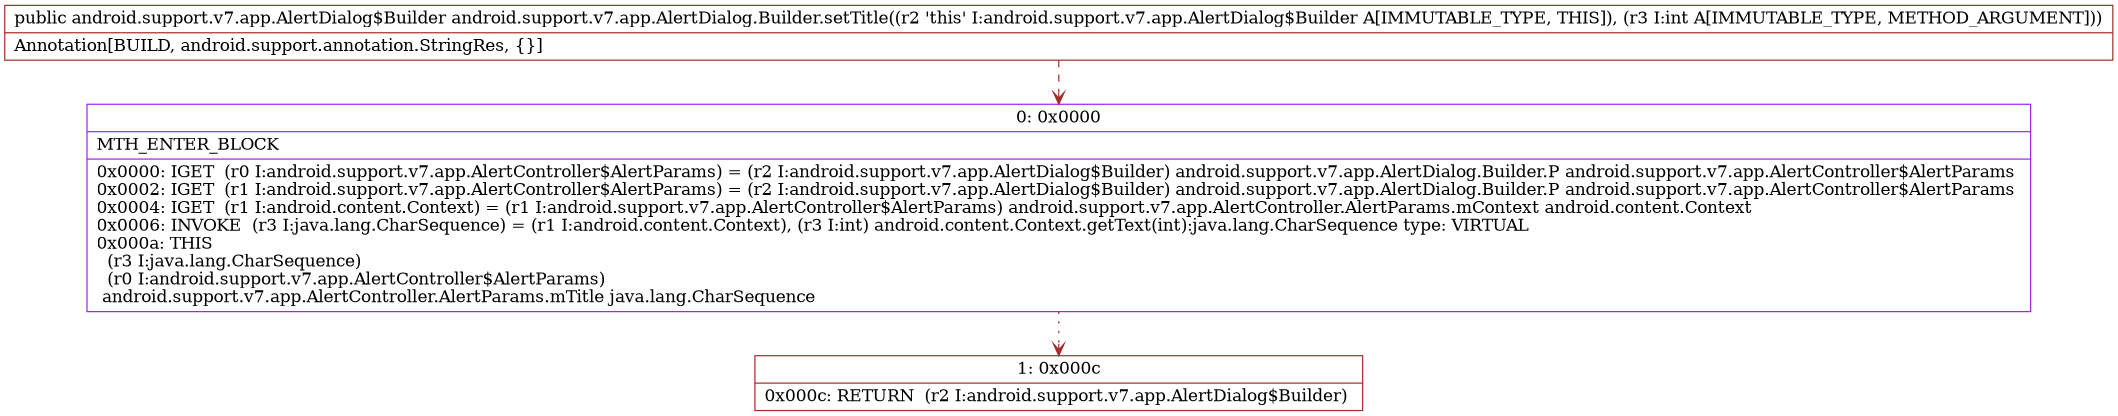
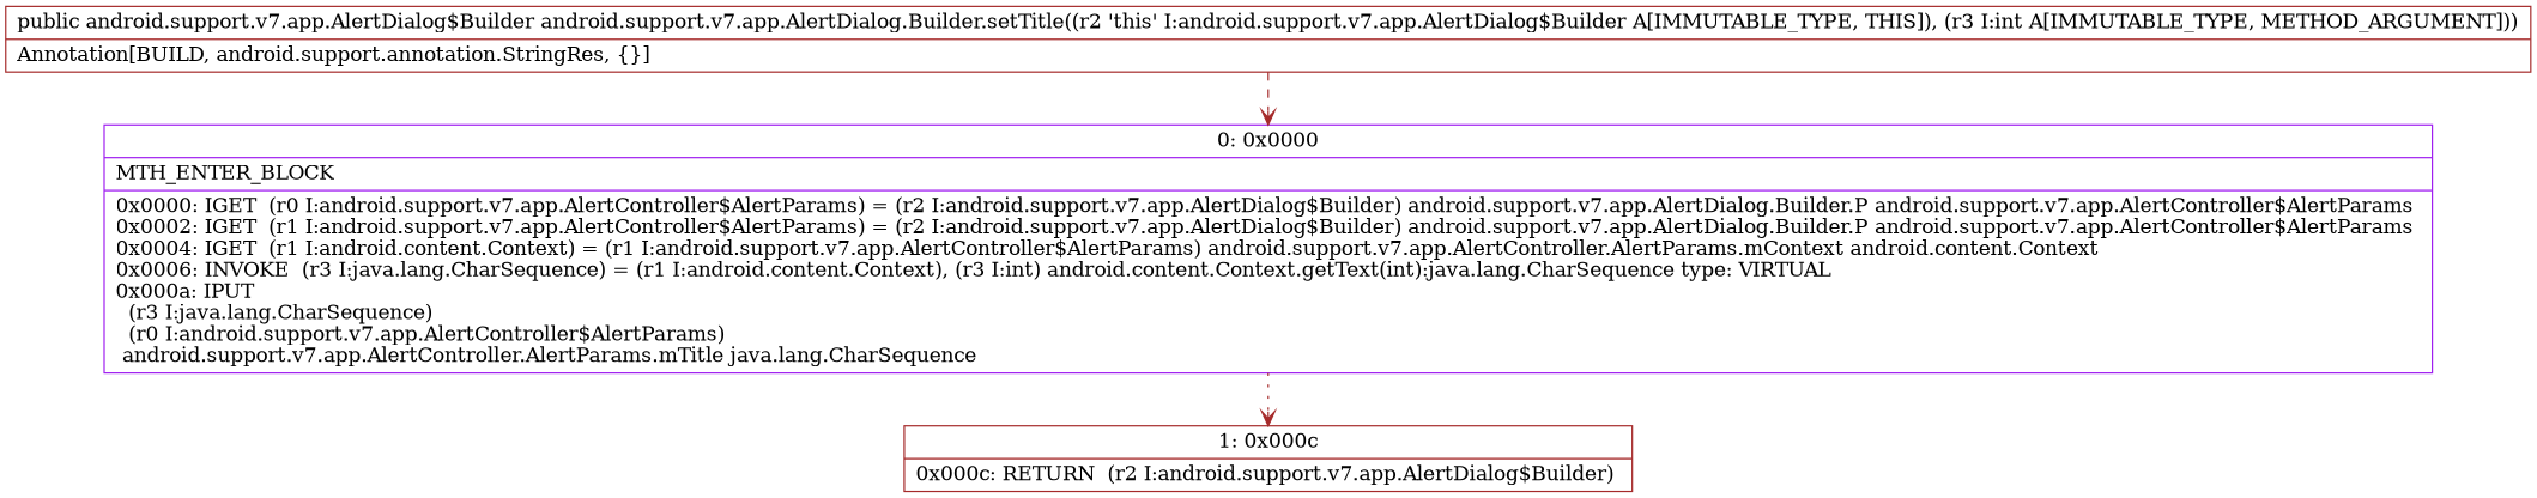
  digraph {
    node [shape=record color=brown]
    edge [color=brown arrowhead=vee]
-   n1 [label="{0\:\ 0x0000|MTH_ENTER_BLOCK\l|0x0000: IGET  (r0 I:android.support.v7.app.AlertController$AlertParams) = (r2 I:android.support.v7.app.AlertDialog$Builder) android.support.v7.app.AlertDialog.Builder.P android.support.v7.app.AlertController$AlertParams \l0x0002: IGET  (r1 I:android.support.v7.app.AlertController$AlertParams) = (r2 I:android.support.v7.app.AlertDialog$Builder) android.support.v7.app.AlertDialog.Builder.P android.support.v7.app.AlertController$AlertParams \l0x0004: IGET  (r1 I:android.content.Context) = (r1 I:android.support.v7.app.AlertController$AlertParams) android.support.v7.app.AlertController.AlertParams.mContext android.content.Context \l0x0006: INVOKE  (r3 I:java.lang.CharSequence) = (r1 I:android.content.Context), (r3 I:int) android.content.Context.getText(int):java.lang.CharSequence type: VIRTUAL \l0x000a: THIS  \l  (r3 I:java.lang.CharSequence)\l  (r0 I:android.support.v7.app.AlertController$AlertParams)\l android.support.v7.app.AlertController.AlertParams.mTitle java.lang.CharSequence \l}" color=purple]
+   n1 [label="{0\:\ 0x0000|MTH_ENTER_BLOCK\l|0x0000: IGET  (r0 I:android.support.v7.app.AlertController$AlertParams) = (r2 I:android.support.v7.app.AlertDialog$Builder) android.support.v7.app.AlertDialog.Builder.P android.support.v7.app.AlertController$AlertParams \l0x0002: IGET  (r1 I:android.support.v7.app.AlertController$AlertParams) = (r2 I:android.support.v7.app.AlertDialog$Builder) android.support.v7.app.AlertDialog.Builder.P android.support.v7.app.AlertController$AlertParams \l0x0004: IGET  (r1 I:android.content.Context) = (r1 I:android.support.v7.app.AlertController$AlertParams) android.support.v7.app.AlertController.AlertParams.mContext android.content.Context \l0x0006: INVOKE  (r3 I:java.lang.CharSequence) = (r1 I:android.content.Context), (r3 I:int) android.content.Context.getText(int):java.lang.CharSequence type: VIRTUAL \l0x000a: IPUT  \l  (r3 I:java.lang.CharSequence)\l  (r0 I:android.support.v7.app.AlertController$AlertParams)\l android.support.v7.app.AlertController.AlertParams.mTitle java.lang.CharSequence \l}" color=purple]
    n2 [label="{1\:\ 0x000c|0x000c: RETURN  (r2 I:android.support.v7.app.AlertDialog$Builder) \l}"]
    n3 [label="{public android.support.v7.app.AlertDialog$Builder android.support.v7.app.AlertDialog.Builder.setTitle((r2 'this' I:android.support.v7.app.AlertDialog$Builder A[IMMUTABLE_TYPE, THIS]), (r3 I:int A[IMMUTABLE_TYPE, METHOD_ARGUMENT]))  | Annotation[BUILD, android.support.annotation.StringRes, \{\}]\l}"]
    n1 -> n2 [style=dotted]
    n3 -> n1 [style=dashed]
  }
